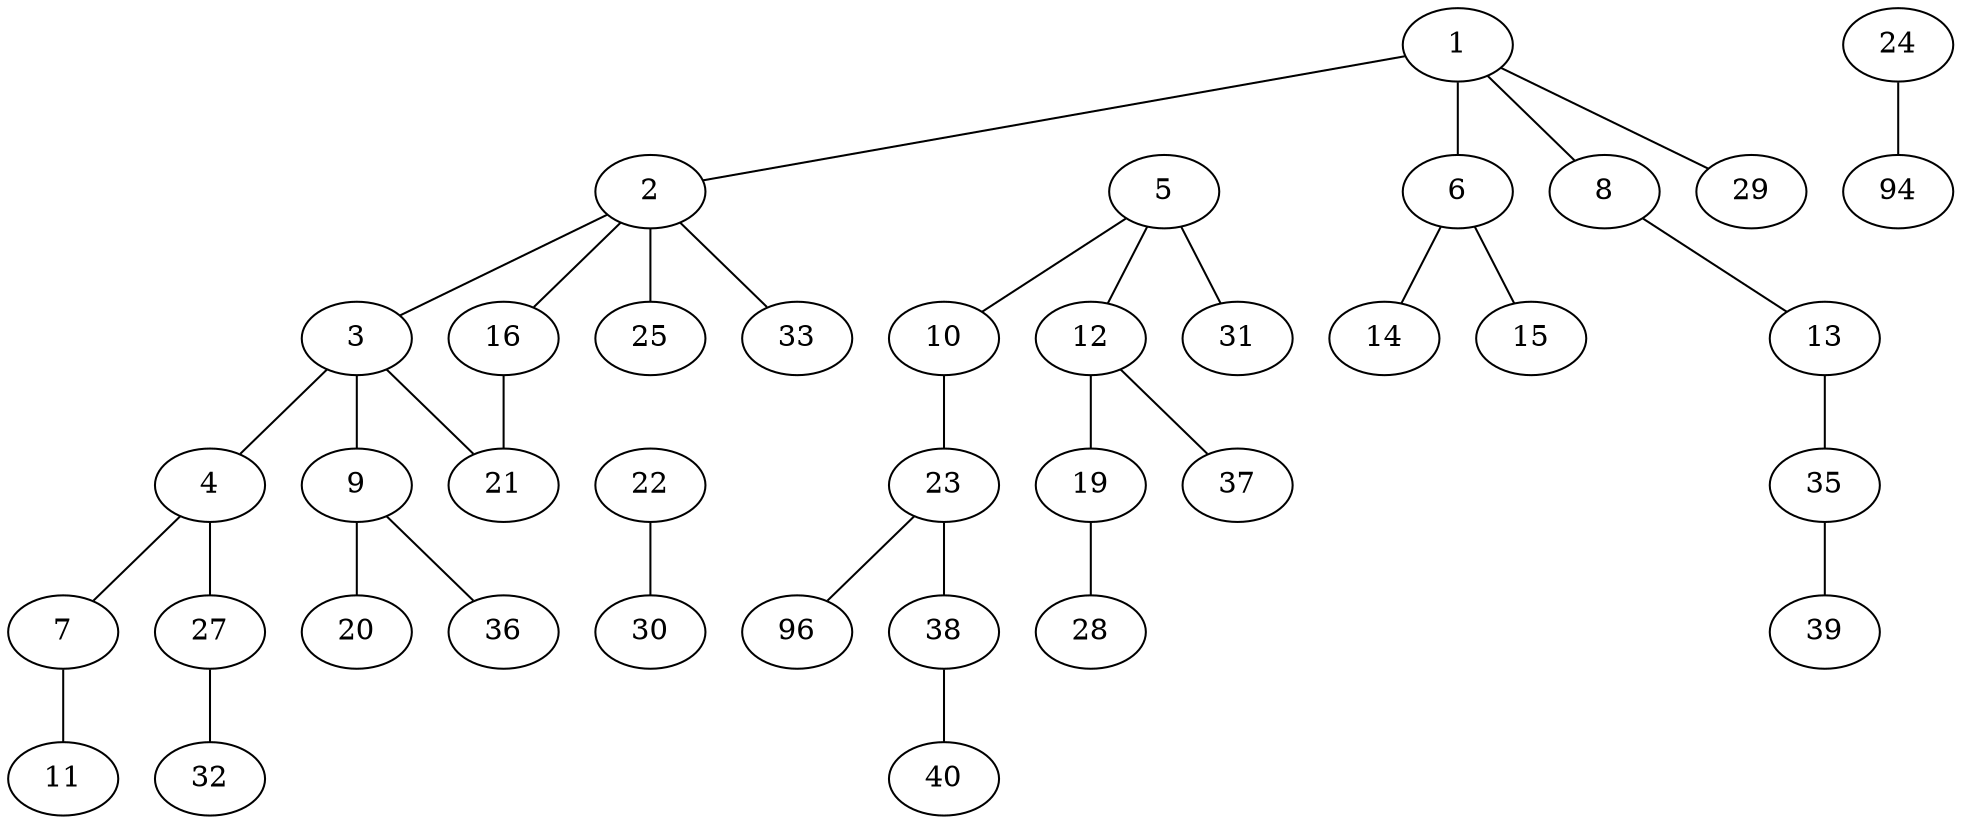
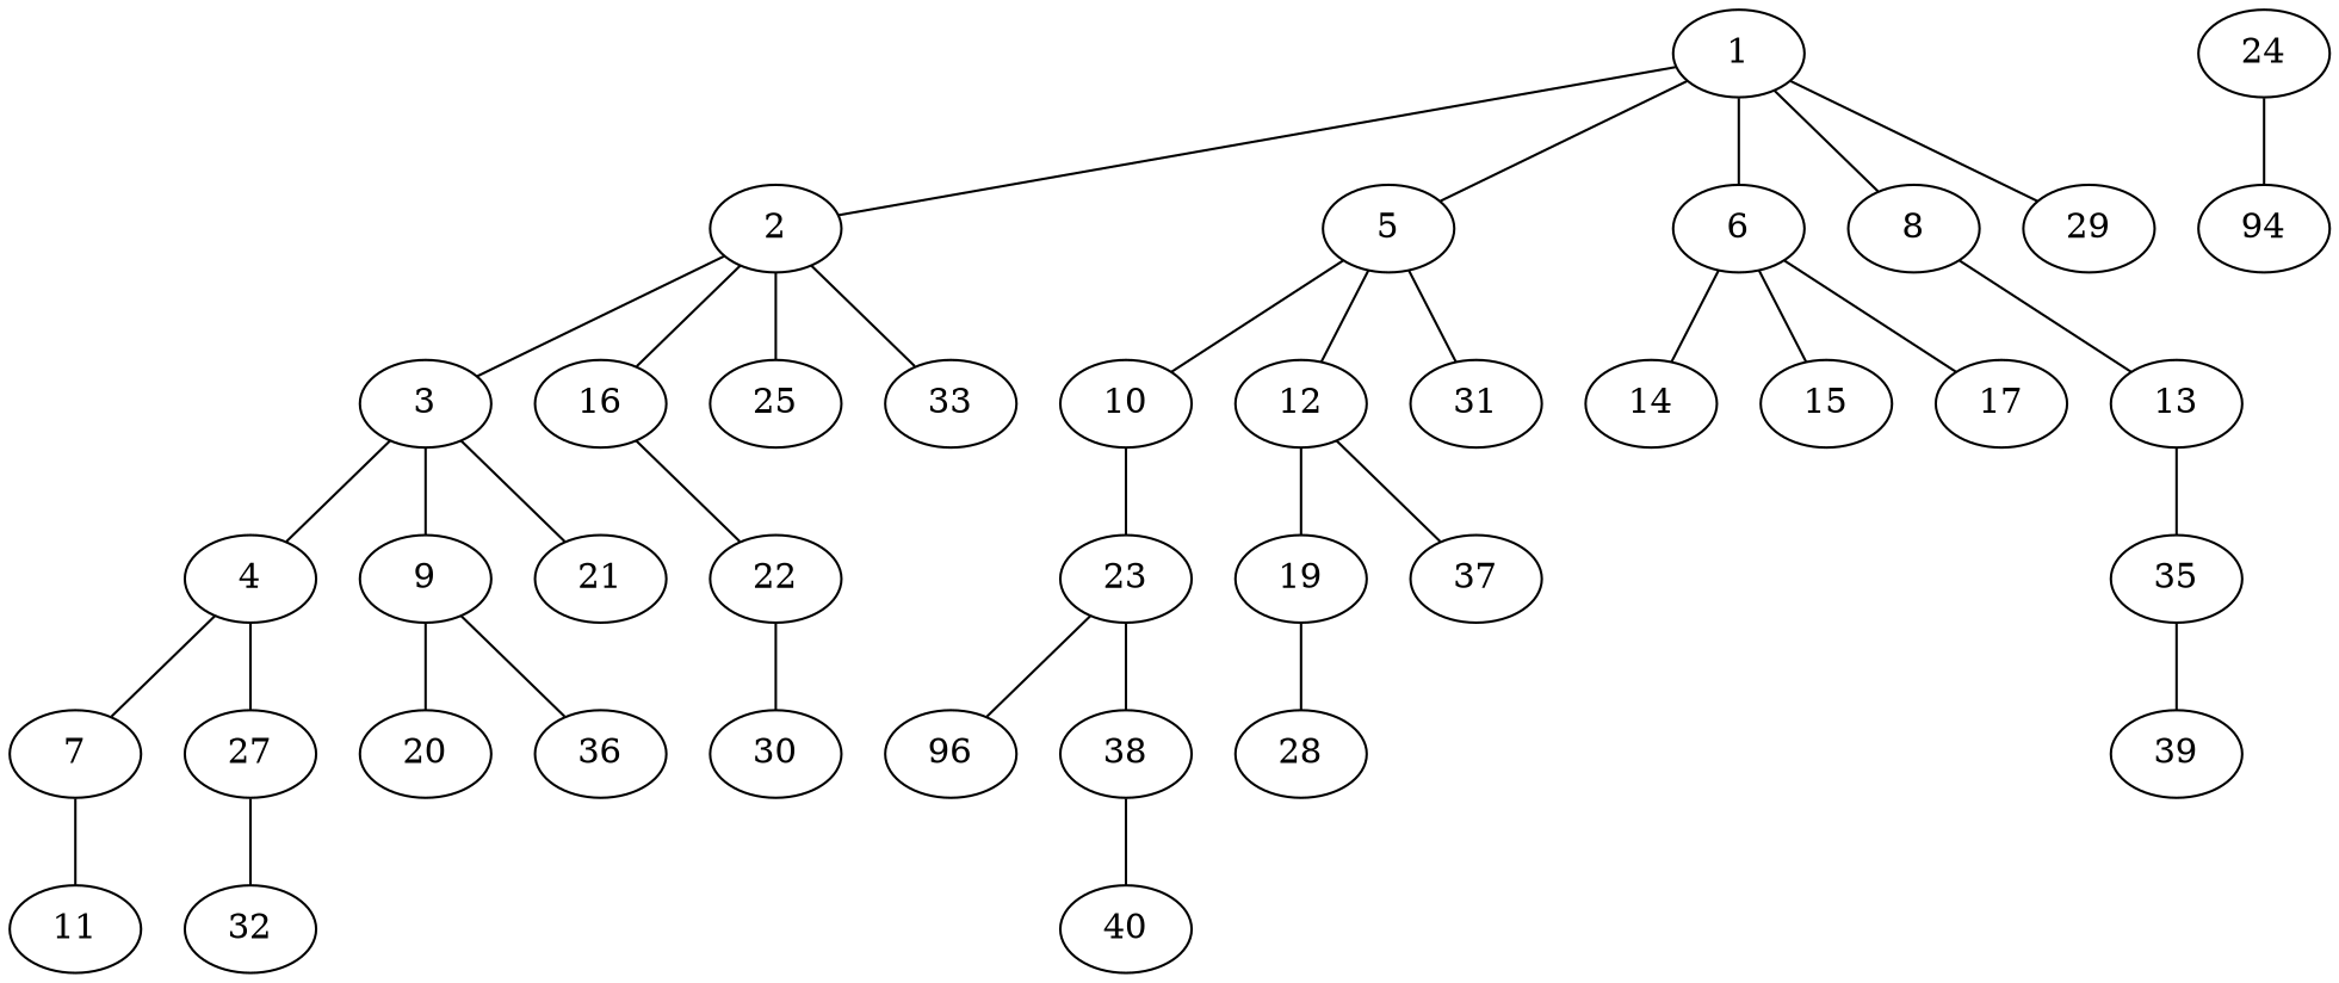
  graph {
    1
    2
    5
    6
    8
    29
    3
    16
    25
    33
    10
    12
    31
    14
    15
+   17
    13
    4
    9
    21
    22
    23
    19
    37
    35
    7
    27
    20
    36
    30
    11
    32
    n33 [label=94]
    24
    n35 [label=96]
    38
    28
    39
    40
    1 -- 2
+   1 -- 5
    1 -- 6
    1 -- 8
    1 -- 29
    2 -- 3
    2 -- 16
    2 -- 25
    2 -- 33
    5 -- 10
    5 -- 12
    5 -- 31
    6 -- 14
    6 -- 15
+   6 -- 17
    8 -- 13
    3 -- 4
    3 -- 9
    3 -- 21
-   16 -- 21
+   16 -- 22
    10 -- 23
    12 -- 19
    12 -- 37
    13 -- 35
    4 -- 7
    4 -- 27
    9 -- 20
    9 -- 36
    22 -- 30
    23 -- n35
    23 -- 38
    19 -- 28
    35 -- 39
    7 -- 11
    27 -- 32
    24 -- n33
    38 -- 40
  }
